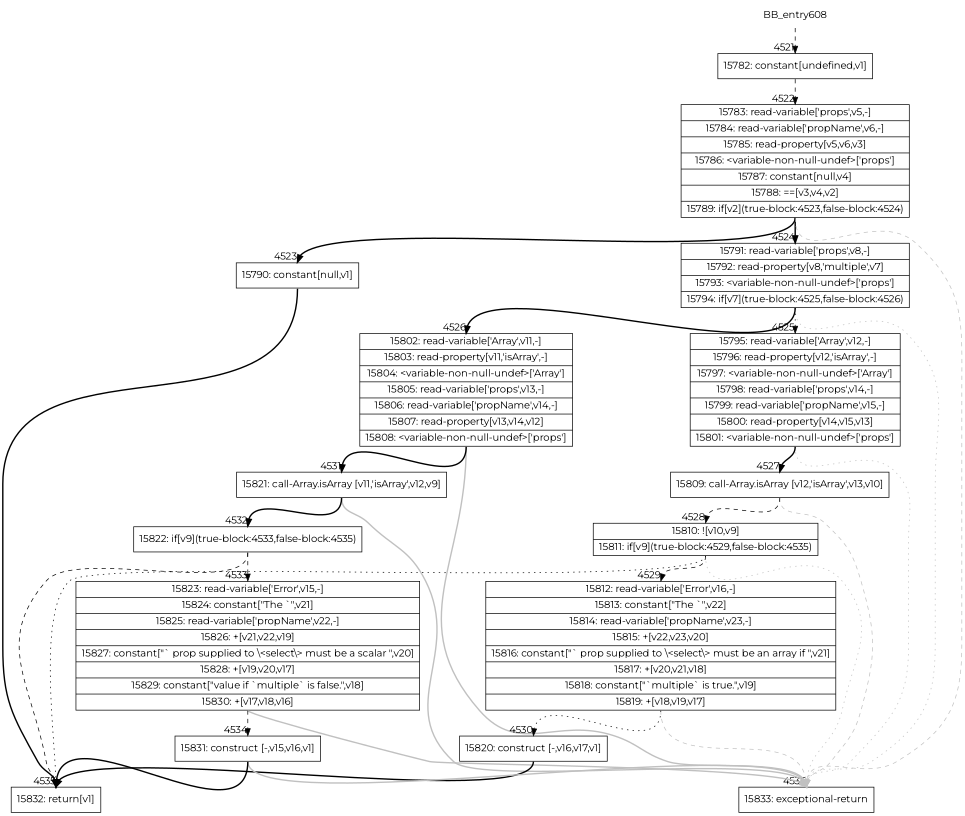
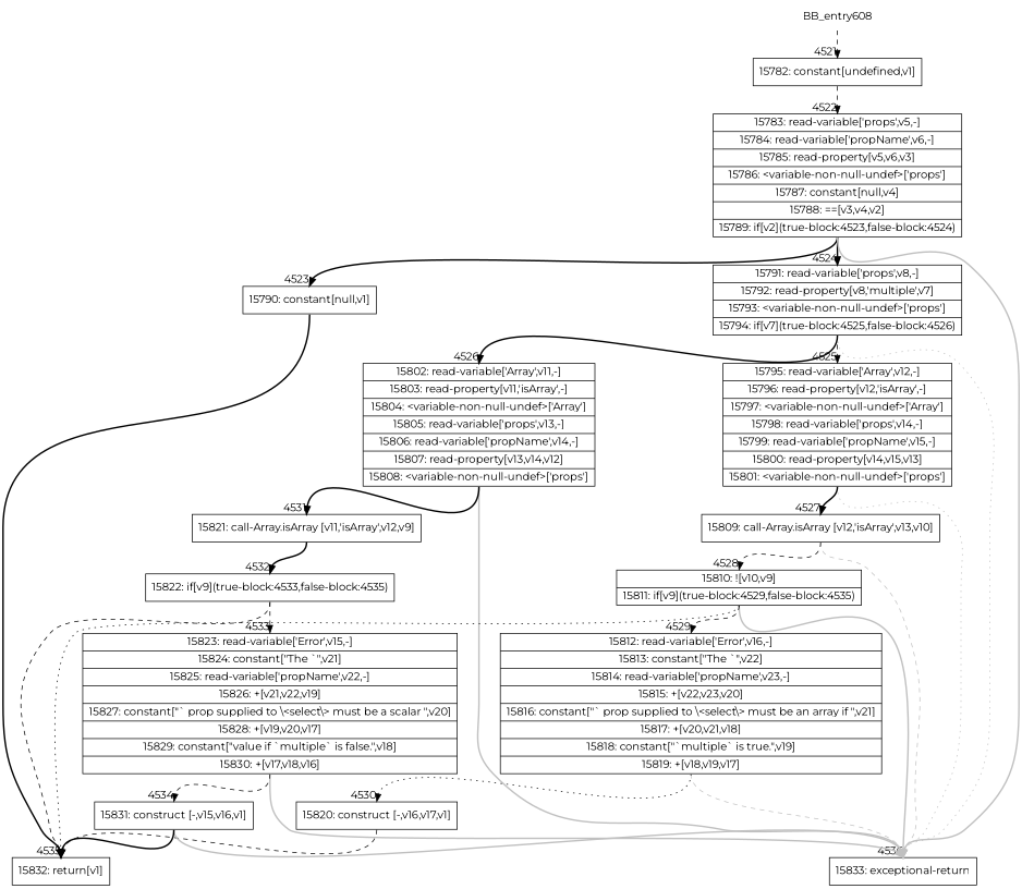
  digraph {
    fontname=Montserrat
    rankdir=TD
    node [fontname=Montserrat shape=record]
    edge [fontname=Montserrat headport=n style=bold tailport=s]
    n1 [label=BB_entry608 shape=none]
    n2 [label="{15782: constant[undefined,v1]}"]
    n3 [label="{15783: read-variable['props',v5,-]|15784: read-variable['propName',v6,-]|15785: read-property[v5,v6,v3]|15786: \<variable-non-null-undef\>['props']|15787: constant[null,v4]|15788: ==[v3,v4,v2]|15789: if[v2](true-block:4523,false-block:4524)}"]
    n4 [label="{15790: constant[null,v1]}"]
    n5 [label="{15791: read-variable['props',v8,-]|15792: read-property[v8,'multiple',v7]|15793: \<variable-non-null-undef\>['props']|15794: if[v7](true-block:4525,false-block:4526)}"]
    n6 [label="{15833: exceptional-return}"]
    n7 [label="{15832: return[v1]}"]
    n8 [label="{15795: read-variable['Array',v12,-]|15796: read-property[v12,'isArray',-]|15797: \<variable-non-null-undef\>['Array']|15798: read-variable['props',v14,-]|15799: read-variable['propName',v15,-]|15800: read-property[v14,v15,v13]|15801: \<variable-non-null-undef\>['props']}"]
    n9 [label="{15802: read-variable['Array',v11,-]|15803: read-property[v11,'isArray',-]|15804: \<variable-non-null-undef\>['Array']|15805: read-variable['props',v13,-]|15806: read-variable['propName',v14,-]|15807: read-property[v13,v14,v12]|15808: \<variable-non-null-undef\>['props']}"]
    n10 [label="{15809: call-Array.isArray [v12,'isArray',v13,v10]}"]
    n11 [label="{15821: call-Array.isArray [v11,'isArray',v12,v9]}"]
    n12 [label="{15810: ![v10,v9]|15811: if[v9](true-block:4529,false-block:4535)}"]
    n13 [label="{15822: if[v9](true-block:4533,false-block:4535)}"]
    n14 [label="{15812: read-variable['Error',v16,-]|15813: constant[\"The `\",v22]|15814: read-variable['propName',v23,-]|15815: +[v22,v23,v20]|15816: constant[\"` prop supplied to \\\<select\\\> must be an array if \",v21]|15817: +[v20,v21,v18]|15818: constant[\"`multiple` is true.\",v19]|15819: +[v18,v19,v17]}"]
    n15 [label="{15823: read-variable['Error',v15,-]|15824: constant[\"The `\",v21]|15825: read-variable['propName',v22,-]|15826: +[v21,v22,v19]|15827: constant[\"` prop supplied to \\\<select\\\> must be a scalar \",v20]|15828: +[v19,v20,v17]|15829: constant[\"value if `multiple` is false.\",v18]|15830: +[v17,v18,v16]}"]
    n16 [label="{15820: construct [-,v16,v17,v1]}"]
    n17 [label="{15831: construct [-,v15,v16,v1]}"]
    n1 -> n2 [headlabel="    4521" style=dashed]
    n2 -> n3 [headlabel="      4522" style=dashed]
    n3 -> n4 [headlabel="      4523"]
    n3 -> n5 [headlabel="      4524"]
-   n3 -> n6 [color=gray headlabel="      4536" style=dashed]
+   n3 -> n6 [color=gray headlabel="      4536"]
    n4 -> n7 [headlabel="      4535"]
    n5 -> n6 [color=gray style=dotted]
-   n5 -> n8 [headlabel="      4525" style=dotted]
+   n5 -> n8 [headlabel="      4525" style=dashed]
    n5 -> n9 [headlabel="      4526"]
    n8 -> n6 [color=gray style=dotted]
    n8 -> n10 [headlabel="      4527"]
    n9 -> n6 [color=gray]
    n9 -> n11 [headlabel="      4531"]
    n10 -> n6 [color=gray style=dashed]
    n10 -> n12 [headlabel="      4528" style=dashed]
-   n11 -> n6 [color=gray]
    n11 -> n13 [headlabel="      4532"]
-   n12 -> n6 [color=gray style=dotted]
+   n12 -> n6 [color=gray]
    n12 -> n7 [style=dotted]
    n12 -> n14 [headlabel="      4529" style=dashed]
    n13 -> n7 [style=dashed]
    n13 -> n15 [headlabel="      4533" style=dashed]
    n14 -> n6 [color=gray style=dashed]
    n14 -> n16 [headlabel="      4530" style=dotted]
    n15 -> n6 [color=gray]
    n15 -> n17 [headlabel="      4534" style=dashed]
-   n16 -> n7
+   n16 -> n7 [style=dashed]
    n17 -> n6 [color=gray]
    n17 -> n7
  }
